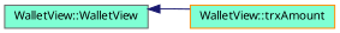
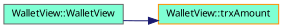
  digraph {
    rankdir=LR
    fontname="Noto Sans"
    node [fillcolor=aquamarine fontname="Noto Sans" fontsize=10 shape=record style=filled]
    n1 [color=gray40 fontcolor=black height=0.2 label="WalletView::WalletView" width=0.4]
    n2 [color=darkorange height=0.2 label="WalletView::trxAmount" width=0.4]
-   n2 -> n1 [color=midnightblue fontname="Noto Sans" fontsize=10 labelfontname=Helvetica labelfontsize=10 style=solid]
+   n1 -> n2 [color=midnightblue fontname="Noto Sans" fontsize=10 labelfontname=Helvetica labelfontsize=10 style=solid]
  }
